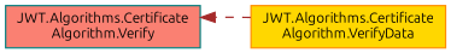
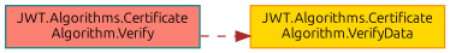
  digraph {
    rankdir=LR
    fontname=Ubuntu
    node [fontname=Ubuntu fontsize=10 shape=box style=filled]
    n1 [color=teal fillcolor=salmon fontcolor=black height=0.2 label="JWT.Algorithms.Certificate\lAlgorithm.Verify" width=0.4]
    n2 [color=darkorange fillcolor=gold height=0.2 label="JWT.Algorithms.Certificate\lAlgorithm.VerifyData" width=0.4]
-   n2 -> n1 [color=brown fontname=Ubuntu fontsize=10 labelfontname=Helvetica labelfontsize=10 style=dashed]
+   n1 -> n2 [color=brown fontname=Ubuntu fontsize=10 labelfontname=Helvetica labelfontsize=10 style=dashed]
  }
